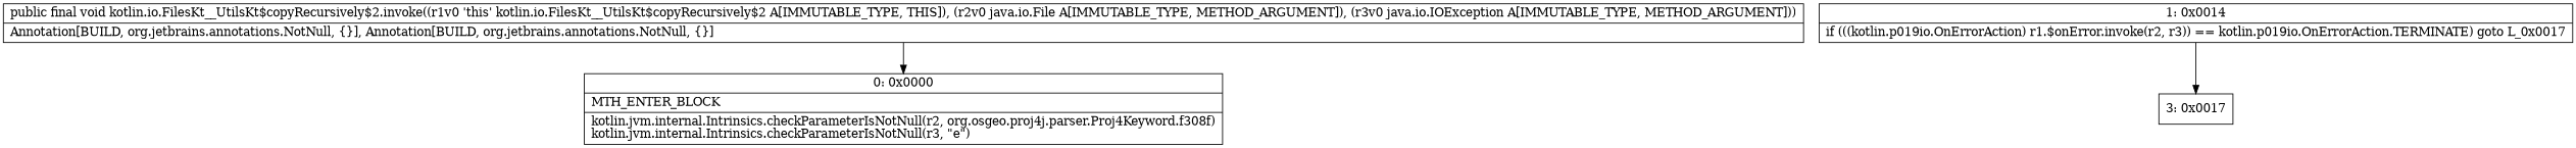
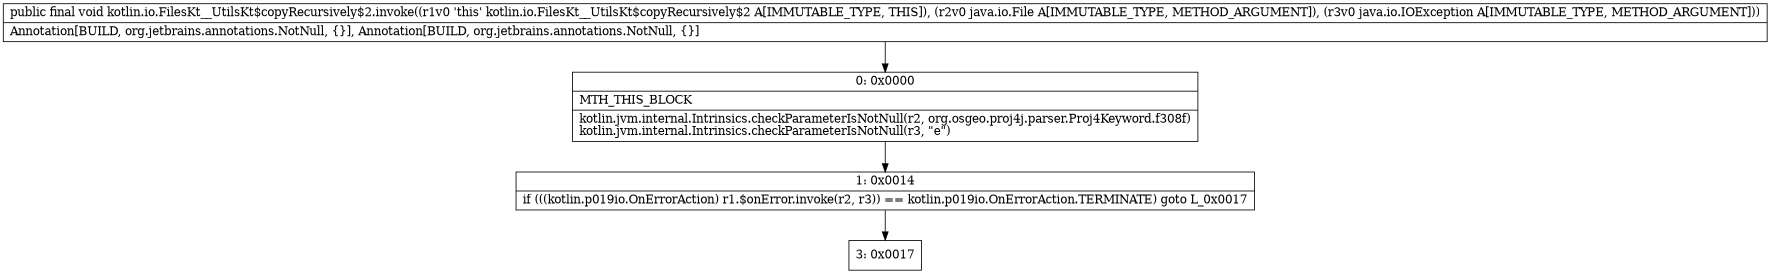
  digraph {
    node [shape=record]
-   n1 [label="{0\:\ 0x0000|MTH_ENTER_BLOCK\l|kotlin.jvm.internal.Intrinsics.checkParameterIsNotNull(r2, org.osgeo.proj4j.parser.Proj4Keyword.f308f)\lkotlin.jvm.internal.Intrinsics.checkParameterIsNotNull(r3, \"e\")\l}"]
+   n1 [label="{0\:\ 0x0000|MTH_THIS_BLOCK\l|kotlin.jvm.internal.Intrinsics.checkParameterIsNotNull(r2, org.osgeo.proj4j.parser.Proj4Keyword.f308f)\lkotlin.jvm.internal.Intrinsics.checkParameterIsNotNull(r3, \"e\")\l}"]
    n2 [label="{1\:\ 0x0014|if (((kotlin.p019io.OnErrorAction) r1.$onError.invoke(r2, r3)) == kotlin.p019io.OnErrorAction.TERMINATE) goto L_0x0017\l}"]
    n3 [label="{3\:\ 0x0017}"]
    n4 [label="{public final void kotlin.io.FilesKt__UtilsKt$copyRecursively$2.invoke((r1v0 'this' kotlin.io.FilesKt__UtilsKt$copyRecursively$2 A[IMMUTABLE_TYPE, THIS]), (r2v0 java.io.File A[IMMUTABLE_TYPE, METHOD_ARGUMENT]), (r3v0 java.io.IOException A[IMMUTABLE_TYPE, METHOD_ARGUMENT]))  | Annotation[BUILD, org.jetbrains.annotations.NotNull, \{\}], Annotation[BUILD, org.jetbrains.annotations.NotNull, \{\}]\l}"]
+   n1 -> n2
    n2 -> n3
    n4 -> n1
  }
